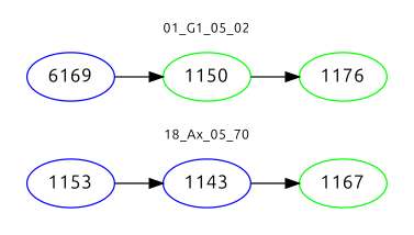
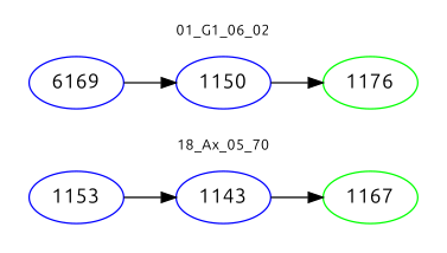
  digraph {
    fontname=Ubuntu
    rankdir=LR
    node [color=blue fontname=Ubuntu]
    edge [color=black fontname=Ubuntu]
    n1 [label=1153]
    n2 [label=1143]
    n3 [color=green label=1167]
    n4 [label=6169]
-   n5 [color=green label=1150]
+   n5 [label=1150]
    n6 [color=green label=1176]
    subgraph cluster_1 {
      color=white
      fontsize=10
      label="18_Ax_05_70"
      n1
      n2
      n3
    }
    subgraph cluster_2 {
      color=white
      fontsize=10
-     label="01_G1_05_02"
+     label="01_G1_06_02"
      n4
      n5
      n6
    }
    n1 -> n2
    n2 -> n3
    n4 -> n5
    n5 -> n6
  }
